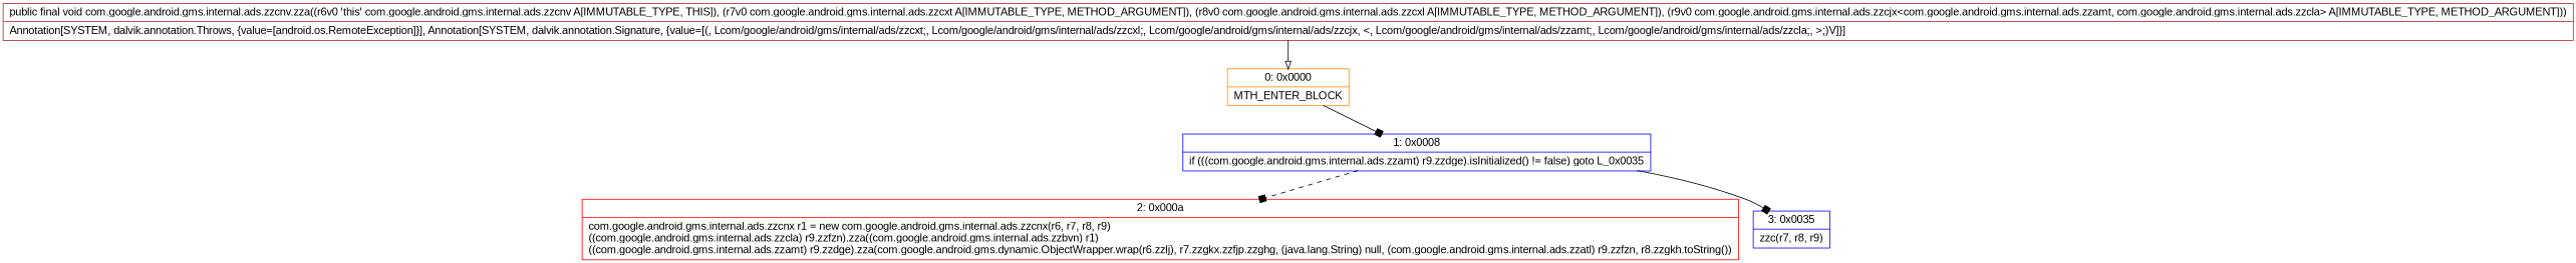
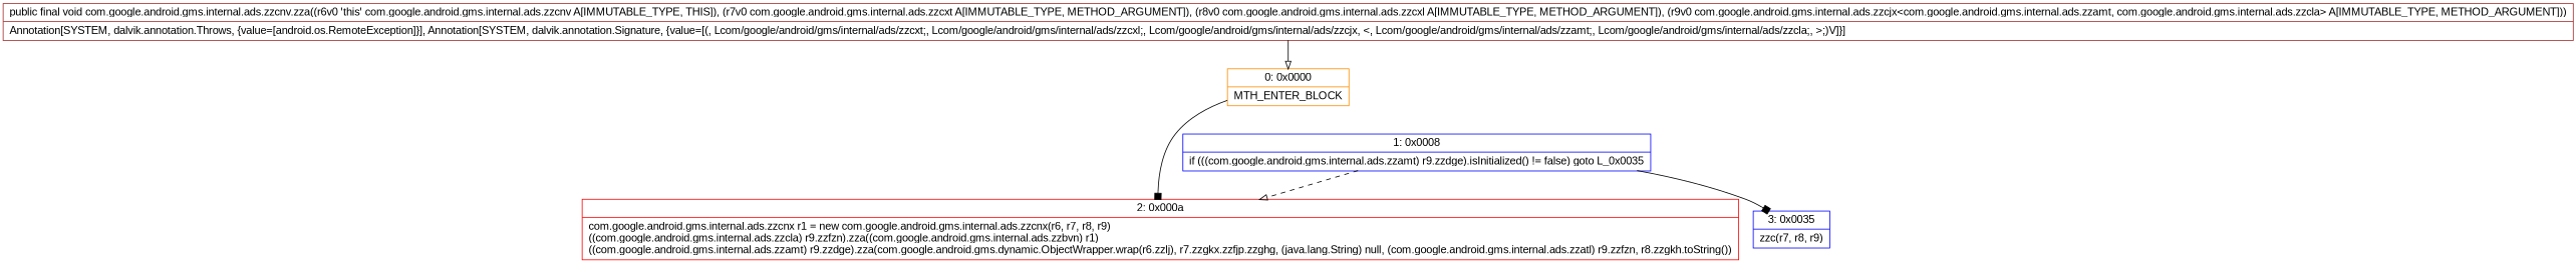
  digraph {
    fontname="Liberation Sans"
    node [color=blue fontname="Liberation Sans" shape=record]
    edge [arrowhead=box fontname="Liberation Sans"]
    n1 [color=darkorange label="{0\:\ 0x0000|MTH_ENTER_BLOCK\l}"]
    n2 [label="{1\:\ 0x0008|if (((com.google.android.gms.internal.ads.zzamt) r9.zzdge).isInitialized() != false) goto L_0x0035\l}"]
    n3 [color=red label="{2\:\ 0x000a|com.google.android.gms.internal.ads.zzcnx r1 = new com.google.android.gms.internal.ads.zzcnx(r6, r7, r8, r9)\l((com.google.android.gms.internal.ads.zzcla) r9.zzfzn).zza((com.google.android.gms.internal.ads.zzbvn) r1)\l((com.google.android.gms.internal.ads.zzamt) r9.zzdge).zza(com.google.android.gms.dynamic.ObjectWrapper.wrap(r6.zzlj), r7.zzgkx.zzfjp.zzghg, (java.lang.String) null, (com.google.android.gms.internal.ads.zzatl) r9.zzfzn, r8.zzgkh.toString())\l}"]
    n4 [label="{3\:\ 0x0035|zzc(r7, r8, r9)\l}"]
    n5 [color=brown label="{public final void com.google.android.gms.internal.ads.zzcnv.zza((r6v0 'this' com.google.android.gms.internal.ads.zzcnv A[IMMUTABLE_TYPE, THIS]), (r7v0 com.google.android.gms.internal.ads.zzcxt A[IMMUTABLE_TYPE, METHOD_ARGUMENT]), (r8v0 com.google.android.gms.internal.ads.zzcxl A[IMMUTABLE_TYPE, METHOD_ARGUMENT]), (r9v0 com.google.android.gms.internal.ads.zzcjx\<com.google.android.gms.internal.ads.zzamt, com.google.android.gms.internal.ads.zzcla\> A[IMMUTABLE_TYPE, METHOD_ARGUMENT]))  | Annotation[SYSTEM, dalvik.annotation.Throws, \{value=[android.os.RemoteException]\}], Annotation[SYSTEM, dalvik.annotation.Signature, \{value=[(, Lcom\/google\/android\/gms\/internal\/ads\/zzcxt;, Lcom\/google\/android\/gms\/internal\/ads\/zzcxl;, Lcom\/google\/android\/gms\/internal\/ads\/zzcjx, \<, Lcom\/google\/android\/gms\/internal\/ads\/zzamt;, Lcom\/google\/android\/gms\/internal\/ads\/zzcla;, \>;)V]\}]\l}"]
-   n1 -> n2
-   n2 -> n3 [style=dashed]
+   n1 -> n3
+   n2 -> n3 [arrowhead=onormal style=dashed]
    n2 -> n4
    n5 -> n1 [arrowhead=onormal]
  }
